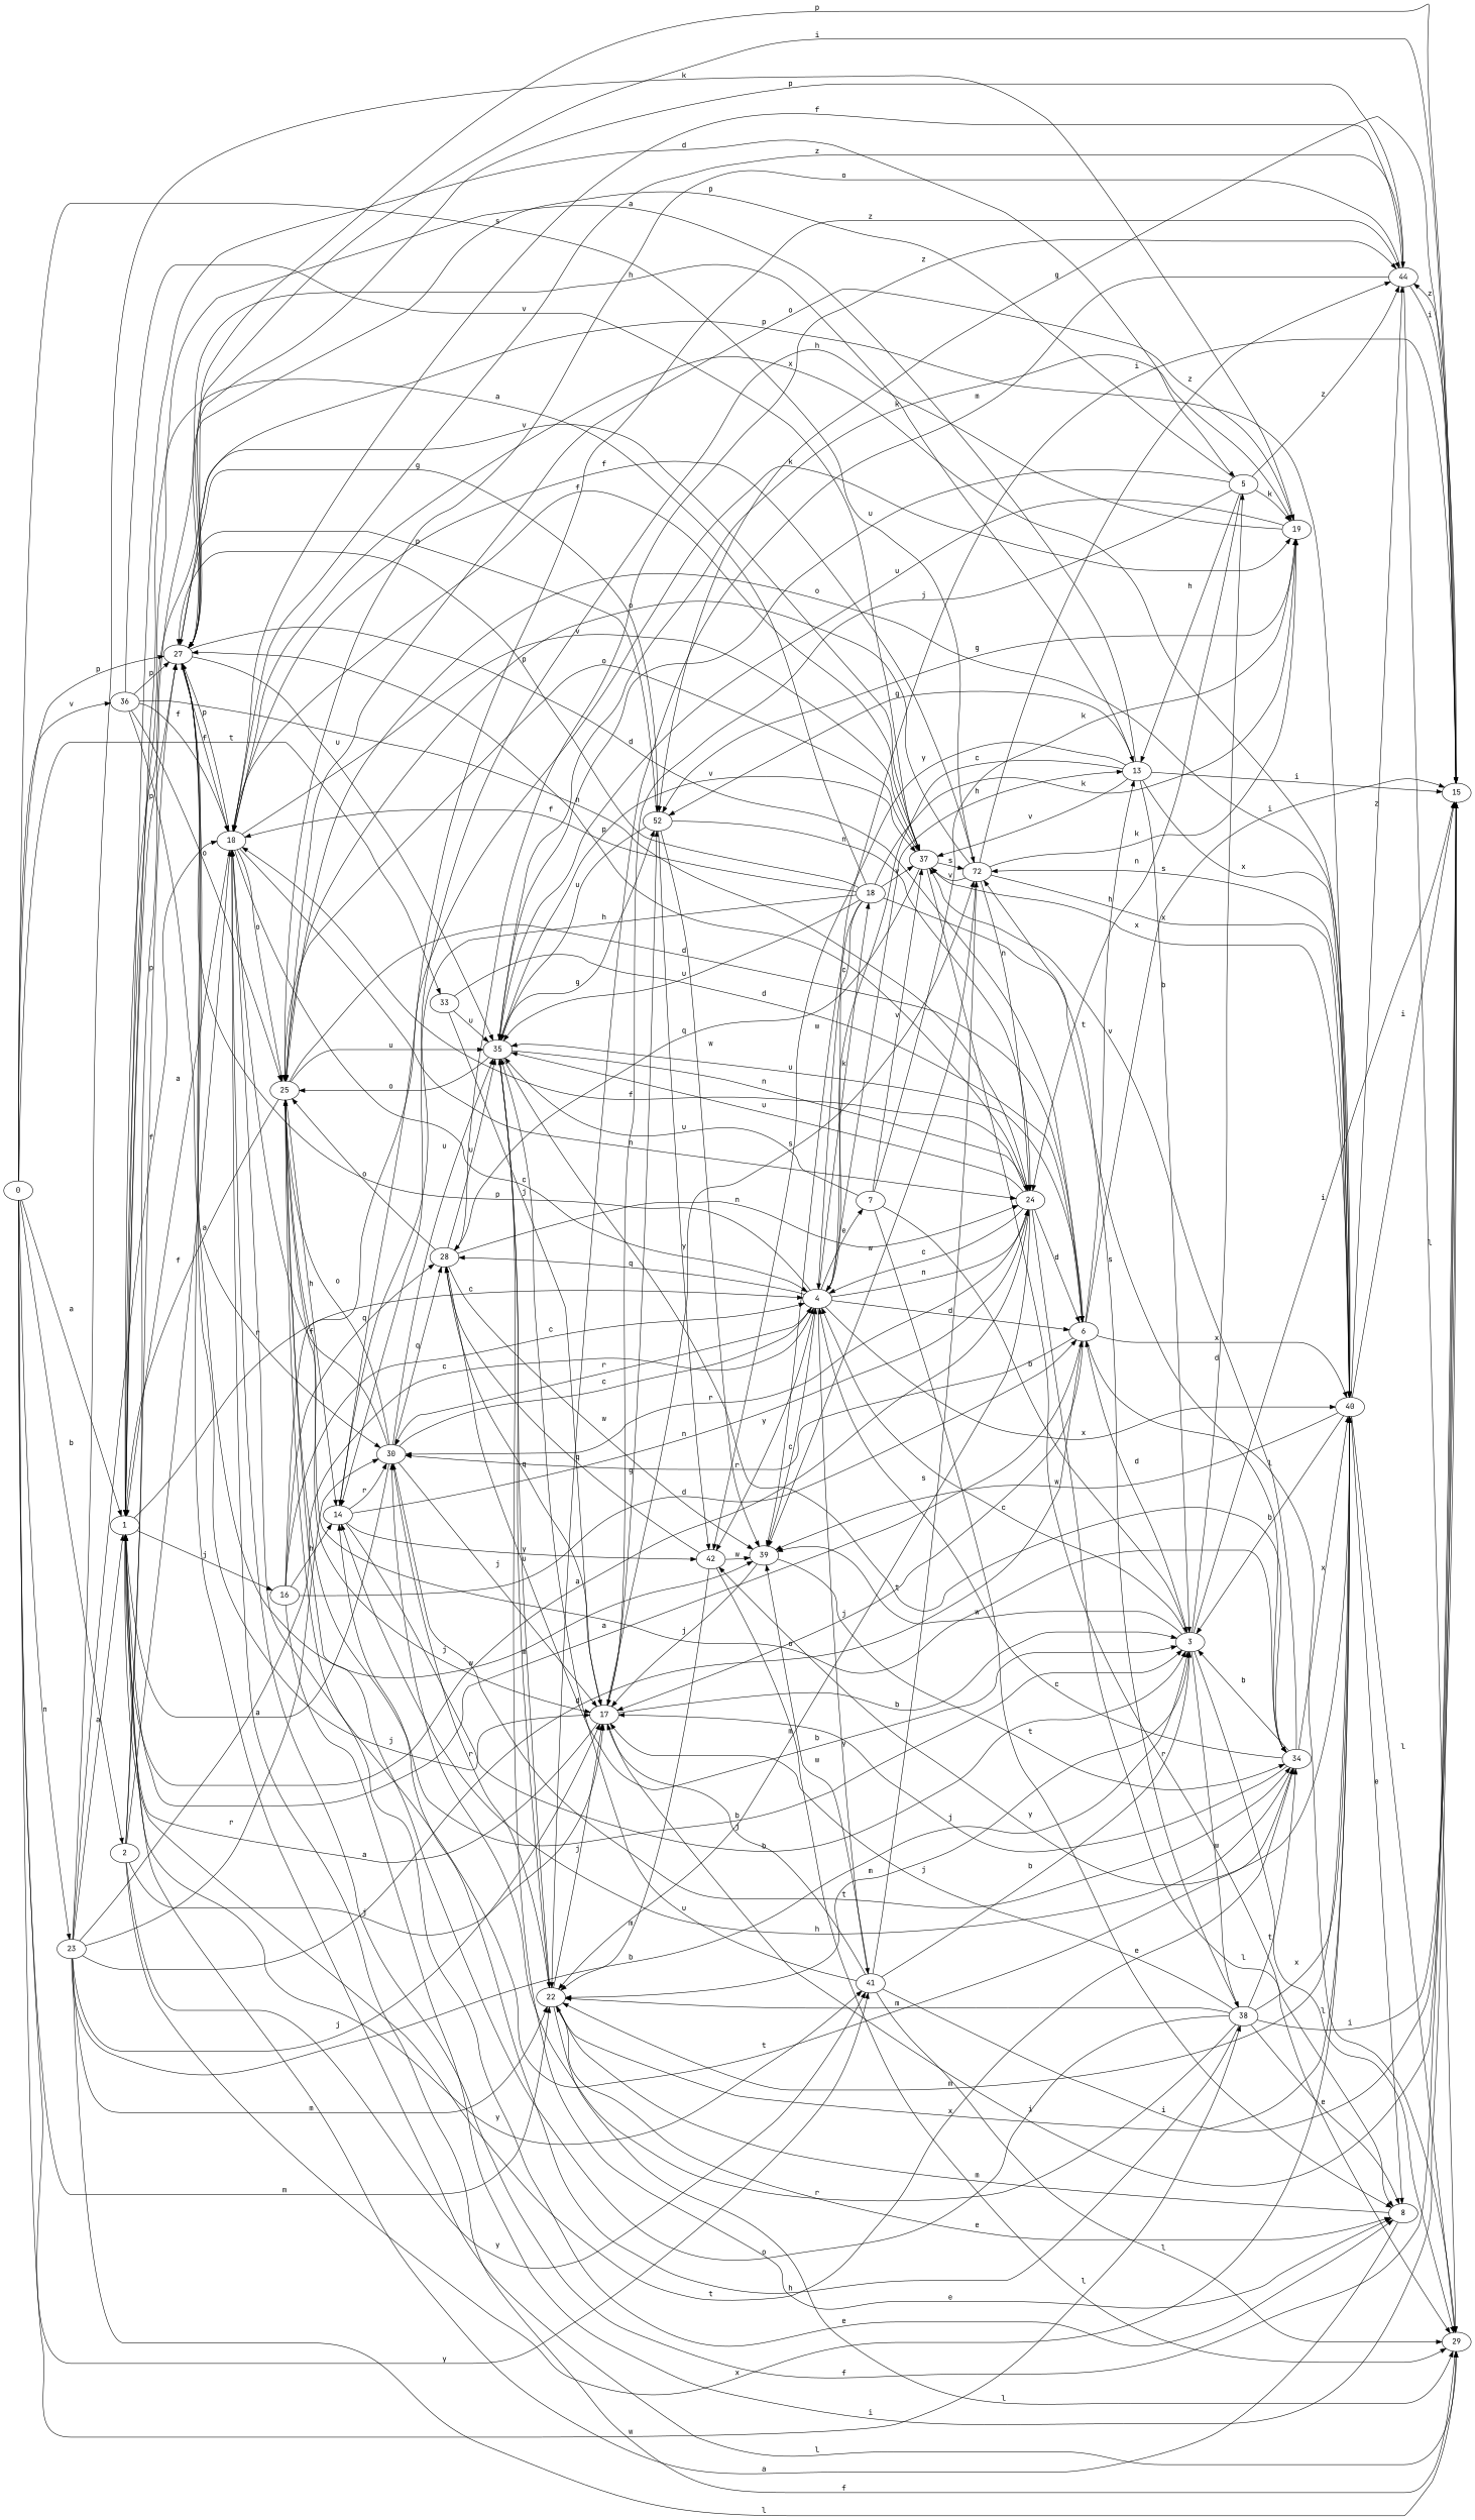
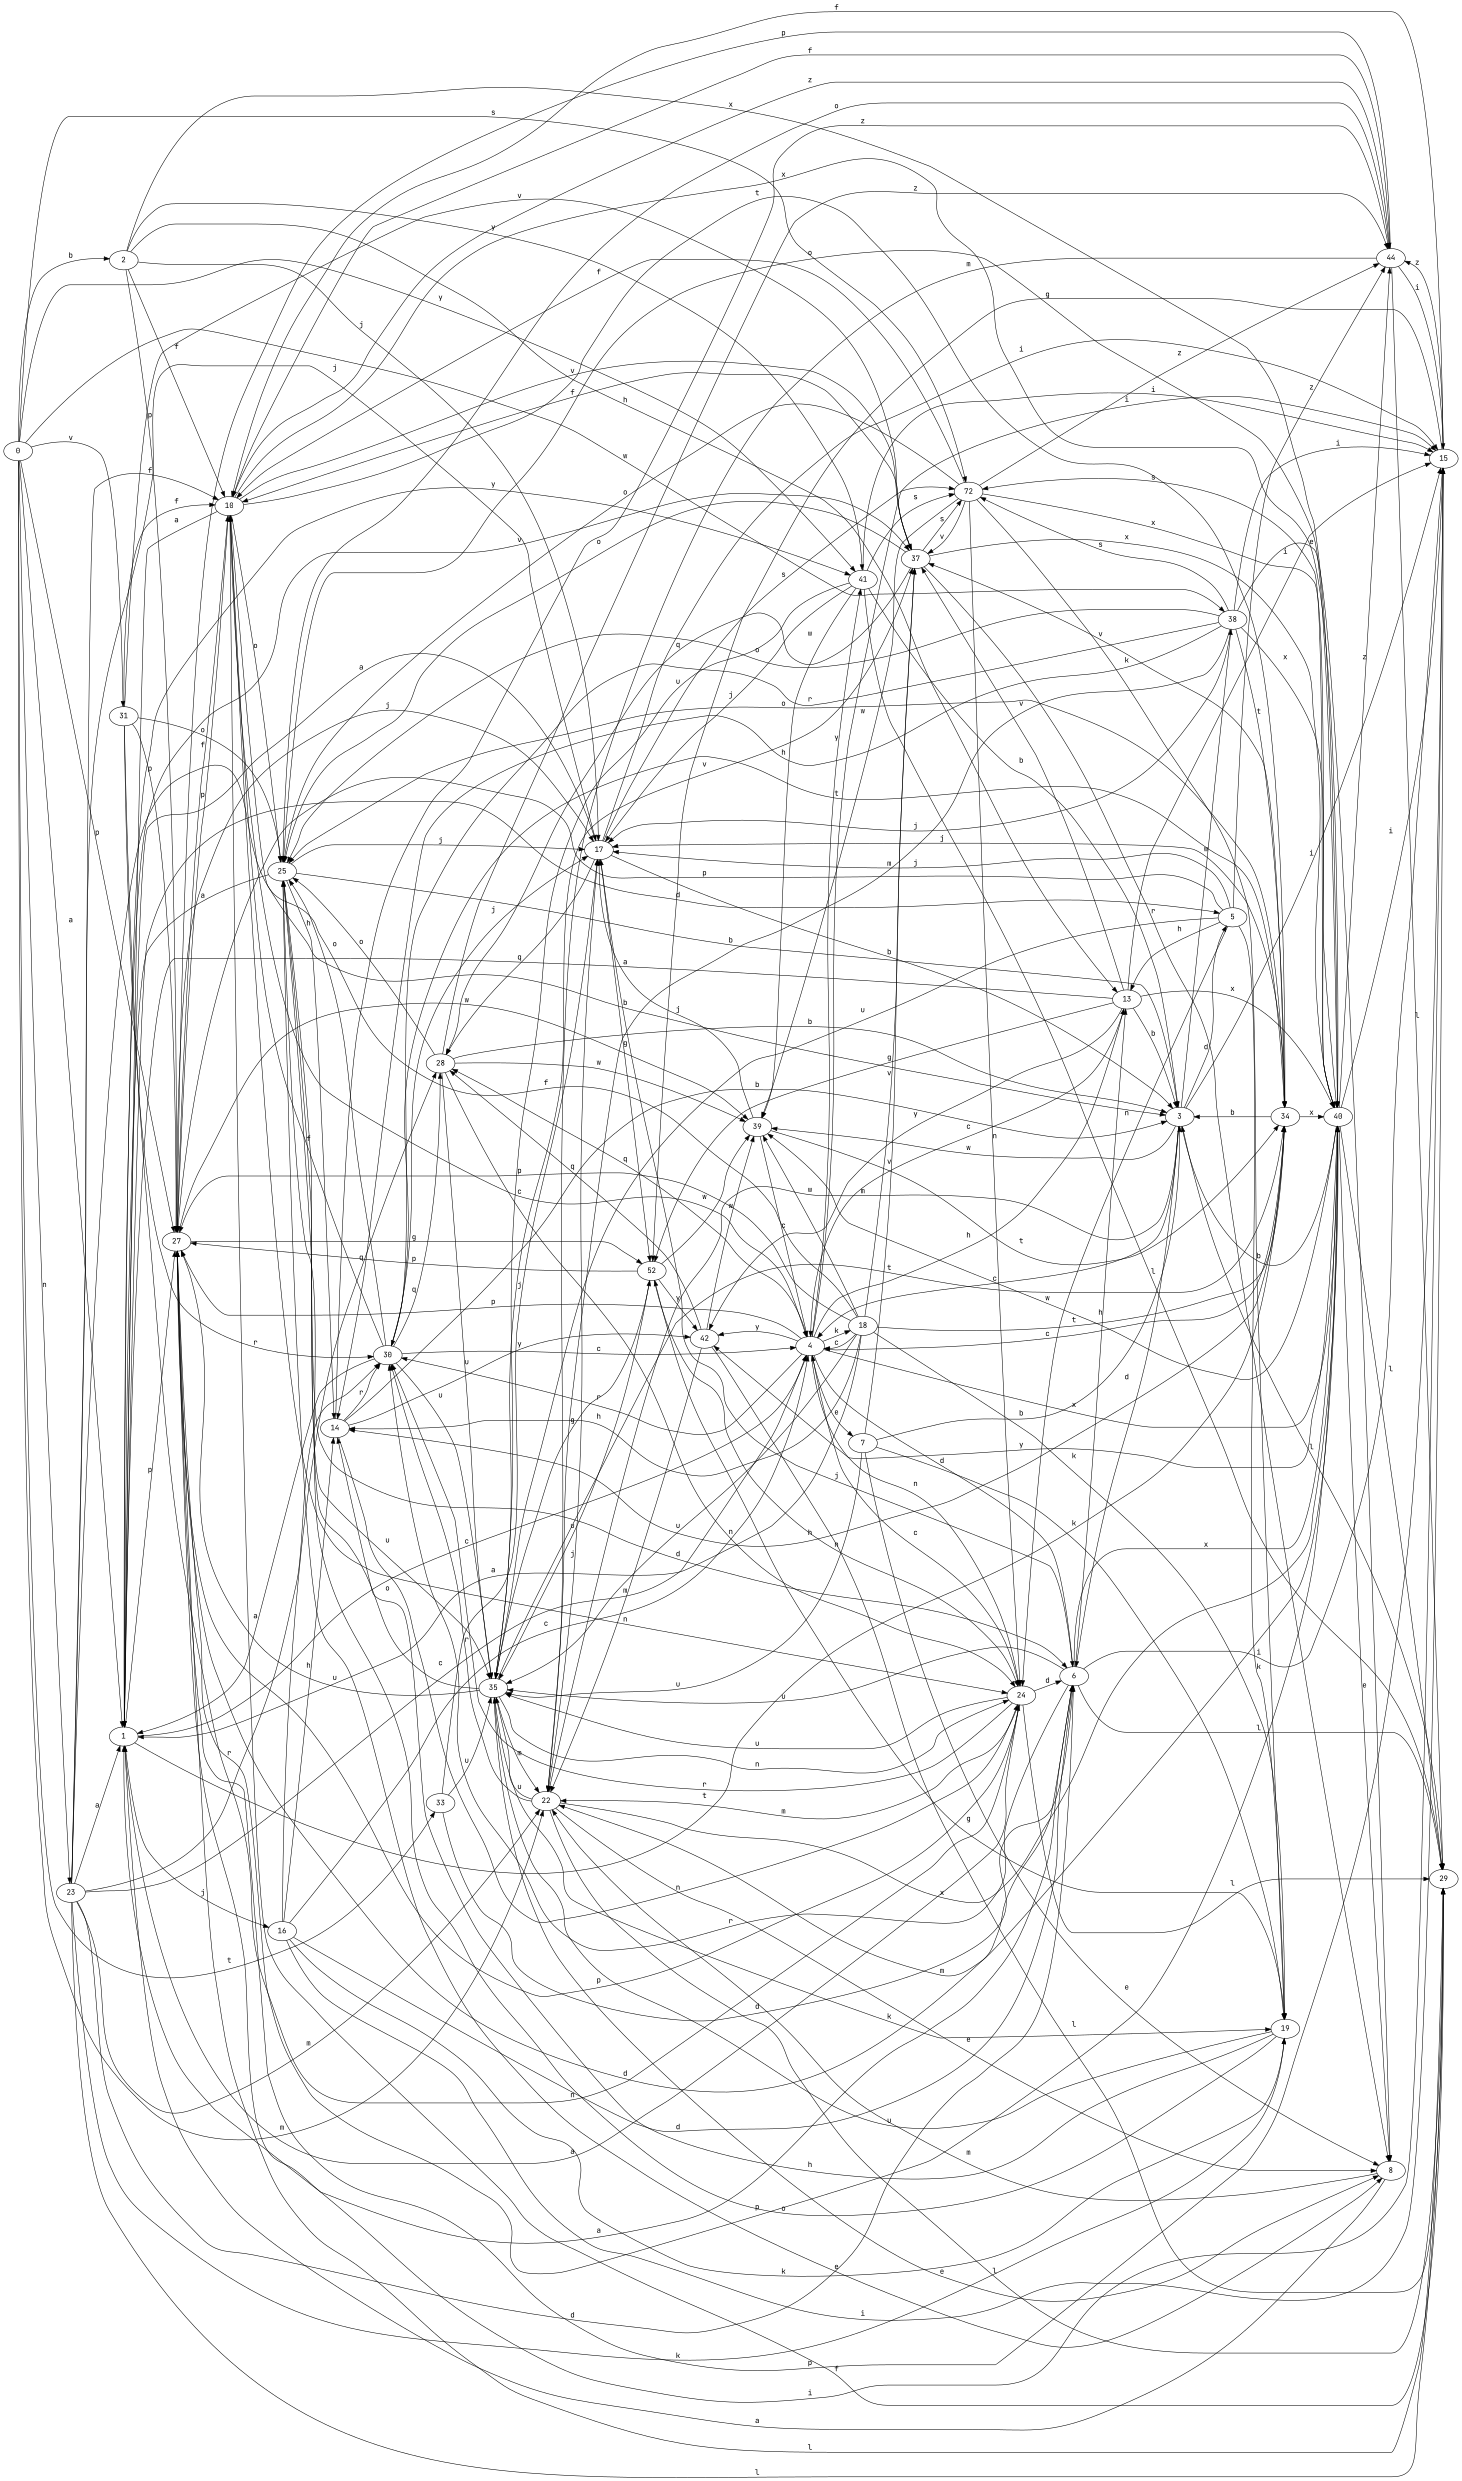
  strict digraph {
    fontname="JetBrains Mono"
    rankdir=LR
    node [fontname="JetBrains Mono"]
    edge [fontname="JetBrains Mono"]
    0
    1
    2
    22
    23
    27
    n7 [label=72]
    33
-   36
+   36 [label=31]
    38
    41
    4
    5
    16
    34
    37
    10
    13
    17
    40
    n21 [label=29]
    30
    35
    8
    3
    6
    19
    15
    39
    n30 [label=52]
    24
    44
    25
    14
    7
    18
    28
    42
    0 -> 1 [label=a]
    0 -> 2 [label=b]
    0 -> 22 [label=m]
    0 -> 23 [label=n]
    0 -> 27 [label=p]
    0 -> n7 [label=s]
    0 -> 33 [label=t]
    0 -> 36 [label=v]
    0 -> 38 [label=w]
    0 -> 41 [label=y]
    1 -> 27 [label=p]
    1 -> 41 [label=y]
    1 -> 4 [label=c]
    1 -> 5 [label=d]
    1 -> 16 [label=j]
    1 -> 34 [label=t]
    1 -> 37 [label=v]
    2 -> 27 [label=p]
    2 -> 41 [label=y]
    2 -> 10 [label=f]
    2 -> 13 [label=h]
    2 -> 17 [label=j]
    2 -> 40 [label=x]
    22 -> 17 [label=j]
    22 -> 40 [label=x]
    22 -> n21 [label=l]
    22 -> 30 [label=r]
    22 -> 35 [label=u]
    22 -> 8 [label=e]
    23 -> 1 [label=a]
    23 -> 22 [label=m]
    23 -> 4 [label=c]
    23 -> 10 [label=f]
    23 -> 17 [label=j]
    23 -> n21 [label=l]
    23 -> 30 [label=r]
    23 -> 3 [label=b]
    23 -> 6 [label=d]
    23 -> 19 [label=k]
    27 -> 10 [label=f]
    27 -> 17 [label=j]
    27 -> n21 [label=l]
-   27 -> 35 [label=u]
+   35 -> 27 [label=u]
    27 -> 6 [label=d]
    27 -> 15 [label=i]
    27 -> 39 [label=w]
    27 -> n30 [label=g]
    n7 -> 37 [label=v]
    n7 -> 10 [label=f]
    n7 -> 40 [label=x]
    n7 -> 19 [label=k]
    n7 -> 39 [label=w]
    n7 -> 24 [label=n]
    n7 -> 44 [label=z]
    n7 -> 25 [label=o]
    33 -> 17 [label=j]
    33 -> 35 [label=u]
    33 -> 6 [label=d]
    36 -> 27 [label=p]
    36 -> 37 [label=v]
    36 -> 10 [label=f]
    36 -> 30 [label=r]
    36 -> 24 [label=n]
    36 -> 25 [label=o]
    38 -> 22 [label=m]
    38 -> n7 [label=s]
    38 -> 34 [label=t]
    38 -> 17 [label=j]
    38 -> 40 [label=x]
    38 -> 30 [label=r]
    38 -> 8 [label=e]
    38 -> 15 [label=i]
    38 -> 25 [label=o]
    38 -> 14 [label=h]
    41 -> n7 [label=s]
    41 -> 17 [label=j]
    41 -> n21 [label=l]
    41 -> 35 [label=u]
    41 -> 3 [label=b]
    41 -> 15 [label=i]
    41 -> 39 [label=w]
    4 -> 27 [label=p]
    4 -> 41 [label=y]
    4 -> 13 [label=h]
    4 -> 40 [label=x]
    4 -> 30 [label=r]
    4 -> 6 [label=d]
    4 -> 15 [label=i]
    4 -> 24 [label=n]
    4 -> 7 [label=e]
    4 -> 18 [label=k]
    4 -> 28 [label=q]
    4 -> 42 [label=y]
    5 -> 27 [label=p]
    5 -> 13 [label=h]
    5 -> 17 [label=j]
    5 -> 35 [label=u]
    5 -> 19 [label=k]
    5 -> 24 [label=n]
    5 -> 44 [label=z]
    16 -> 4 [label=c]
    16 -> 6 [label=d]
    16 -> 19 [label=k]
    16 -> 15 [label=i]
    16 -> 14 [label=h]
    16 -> 28 [label=q]
    34 -> 4 [label=c]
    34 -> 37 [label=v]
    34 -> 17 [label=j]
    34 -> 40 [label=x]
    34 -> 3 [label=b]
    34 -> 25 [label=o]
    34 -> 14 [label=h]
    37 -> n7 [label=s]
    37 -> 10 [label=f]
    37 -> 40 [label=x]
    37 -> 8 [label=r]
    37 -> 25 [label=o]
    37 -> 28 [label=q]
    10 -> 1 [label=a]
    10 -> 27 [label=p]
    10 -> 4 [label=c]
    10 -> 34 [label=t]
    10 -> 37 [label=v]
    10 -> 40 [label=x]
    10 -> 24 [label=n]
    10 -> 44 [label=z]
    10 -> 25 [label=o]
    13 -> 1 [label=a]
    13 -> 4 [label=c]
    13 -> 37 [label=v]
    13 -> 40 [label=x]
    13 -> 3 [label=b]
    13 -> 15 [label=i]
    13 -> n30 [label=g]
    13 -> 42 [label=y]
    17 -> 1 [label=a]
    17 -> n7 [label=s]
    17 -> 3 [label=b]
    17 -> 15 [label=i]
    17 -> n30 [label=g]
    17 -> 28 [label=q]
    40 -> 22 [label=m]
    40 -> 27 [label=p]
    40 -> n7 [label=s]
    40 -> n21 [label=l]
    40 -> 8 [label=e]
    40 -> 3 [label=b]
    40 -> 15 [label=i]
    40 -> 39 [label=w]
    40 -> 44 [label=z]
    40 -> 25 [label=o]
    40 -> 42 [label=y]
    n21 -> 10 [label=f]
    30 -> 1 [label=a]
    30 -> 4 [label=c]
    30 -> 34 [label=t]
    30 -> 10 [label=f]
    30 -> 17 [label=j]
    30 -> 35 [label=u]
    30 -> 25 [label=o]
    30 -> 28 [label=q]
    35 -> 22 [label=m]
    35 -> 34 [label=t]
    35 -> 37 [label=v]
    35 -> 8 [label=e]
    35 -> 19 [label=k]
    35 -> n30 [label=g]
    35 -> 24 [label=n]
    35 -> 25 [label=o]
    8 -> 1 [label=a]
    8 -> 22 [label=m]
    3 -> 22 [label=m]
    3 -> 38 [label=w]
    3 -> 4 [label=c]
    3 -> 5 [label=d]
    3 -> n21 [label=l]
    3 -> 6 [label=d]
    3 -> 15 [label=i]
    3 -> 39 [label=w]
    6 -> 1 [label=a]
    6 -> 13 [label=h]
    6 -> 17 [label=j]
    6 -> 40 [label=x]
    6 -> n21 [label=l]
    6 -> 30 [label=r]
    6 -> 35 [label=u]
    6 -> 15 [label=i]
    19 -> 35 [label=u]
    19 -> n30 [label=g]
    19 -> 25 [label=o]
    19 -> 14 [label=h]
    15 -> 27 [label=p]
    15 -> 10 [label=f]
    15 -> n30 [label=g]
    15 -> 44 [label=z]
    39 -> 4 [label=c]
    39 -> 34 [label=t]
    39 -> 17 [label=j]
    n30 -> 27 [label=p]
    n30 -> 35 [label=u]
    n30 -> 39 [label=w]
    n30 -> 24 [label=n]
    n30 -> 42 [label=y]
    24 -> 1 [label=a]
    24 -> 22 [label=m]
    24 -> 27 [label=p]
    24 -> 4 [label=c]
-   24 -> 10 [label=f]
    24 -> n21 [label=l]
    24 -> 30 [label=r]
    24 -> 35 [label=u]
    24 -> 6 [label=d]
    44 -> 22 [label=m]
    44 -> 27 [label=p]
    44 -> 10 [label=f]
    44 -> n21 [label=l]
    44 -> 15 [label=i]
    44 -> 25 [label=o]
    25 -> 1 [label=a]
    25 -> 17 [label=j]
    25 -> 35 [label=u]
    25 -> 8 [label=e]
    25 -> 3 [label=b]
    25 -> 6 [label=d]
    25 -> 14 [label=h]
    14 -> 30 [label=r]
    14 -> 3 [label=b]
    14 -> 24 [label=n]
    14 -> 44 [label=z]
    14 -> 42 [label=y]
    7 -> 37 [label=v]
    7 -> 35 [label=u]
    7 -> 8 [label=e]
    7 -> 3 [label=b]
    7 -> 19 [label=k]
    18 -> 1 [label=a]
    18 -> 27 [label=p]
    18 -> 4 [label=c]
    18 -> 34 [label=t]
    18 -> 37 [label=v]
    18 -> 10 [label=f]
    18 -> 35 [label=u]
    18 -> 19 [label=k]
    18 -> 39 [label=w]
    18 -> 14 [label=h]
    28 -> 35 [label=u]
    28 -> 3 [label=b]
    28 -> 39 [label=w]
    28 -> 24 [label=n]
    28 -> 44 [label=z]
    28 -> 25 [label=o]
    42 -> 22 [label=m]
    42 -> n21 [label=l]
    42 -> 39 [label=w]
    42 -> 28 [label=q]
  }
